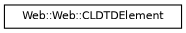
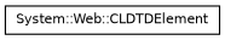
  digraph {
    rankdir=TB
-   n1 [color=black fillcolor=white fontname=Helvetica fontsize=10 height=0.2 label="Web::Web::CLDTDElement" shape=record style=filled width=0.4]
+   n1 [color=black fillcolor=white fontname=Helvetica fontsize=10 height=0.2 label="System::Web::CLDTDElement" shape=record style=filled width=0.4]
  }
